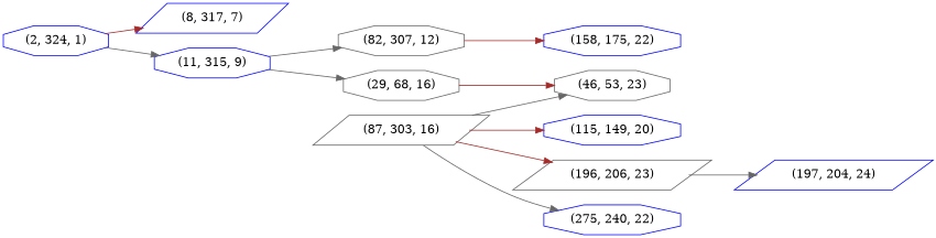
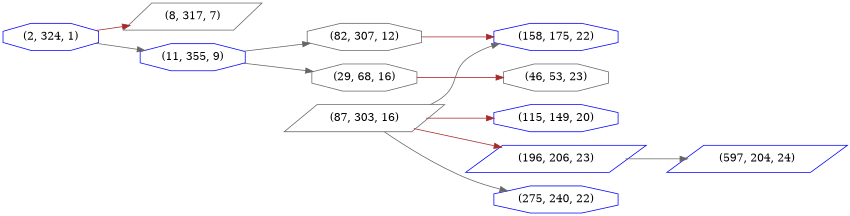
  digraph {
    rankdir=LR
    node [color=gray40 shape=octagon]
    edge [color=gray40]
-   "(8, 317, 7)" [color=blue shape=parallelogram]
+   "(8, 317, 7)" [shape=parallelogram]
    "(2, 324, 1)" [color=blue]
-   "(11, 315, 9)" [color=blue]
+   "(11, 315, 9)" [color=blue label="(11, 355, 9)"]
    "(29, 68, 16)"
    "(82, 307, 12)"
    "(46, 53, 23)"
    "(158, 175, 22)" [color=blue]
    "(87, 303, 16)" [shape=parallelogram]
    "(115, 149, 20)" [color=blue]
-   "(196, 206, 23)" [shape=parallelogram]
+   "(196, 206, 23)" [color=blue shape=parallelogram]
    n11 [color=blue label="(275, 240, 22)"]
-   "(197, 204, 24)" [color=blue shape=parallelogram]
+   "(197, 204, 24)" [color=blue shape=parallelogram label="(597, 204, 24)"]
    "(2, 324, 1)" -> "(8, 317, 7)" [color=brown]
    "(2, 324, 1)" -> "(11, 315, 9)"
    "(11, 315, 9)" -> "(29, 68, 16)"
    "(11, 315, 9)" -> "(82, 307, 12)"
    "(29, 68, 16)" -> "(46, 53, 23)" [color=brown]
    "(82, 307, 12)" -> "(158, 175, 22)" [color=brown]
-   "(87, 303, 16)" -> "(46, 53, 23)"
+   "(87, 303, 16)" -> "(158, 175, 22)"
    "(87, 303, 16)" -> "(115, 149, 20)" [color=brown]
    "(87, 303, 16)" -> "(196, 206, 23)" [color=brown]
    "(87, 303, 16)" -> n11
    "(196, 206, 23)" -> "(197, 204, 24)"
  }
